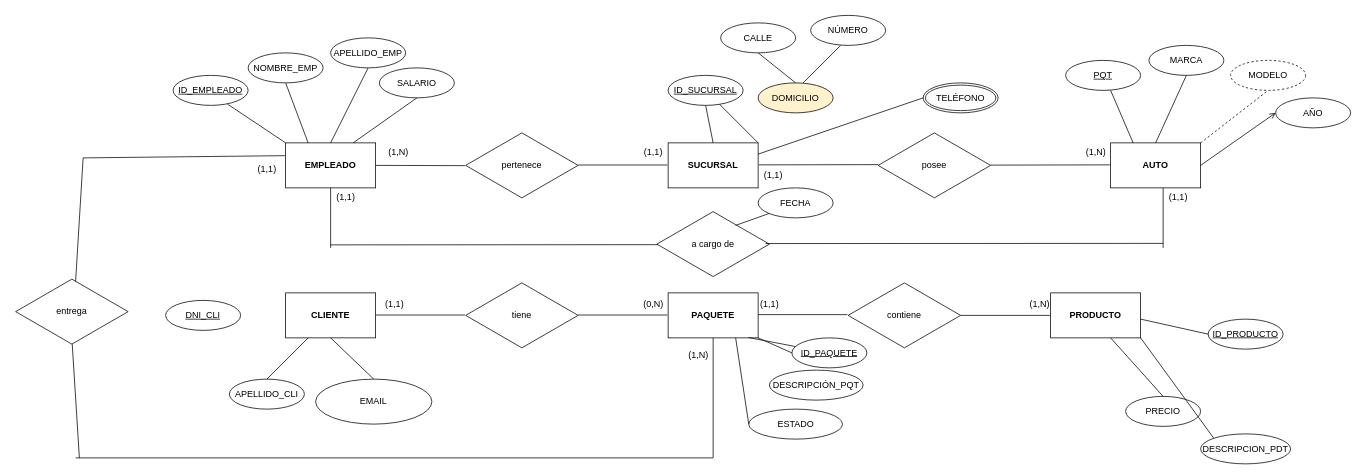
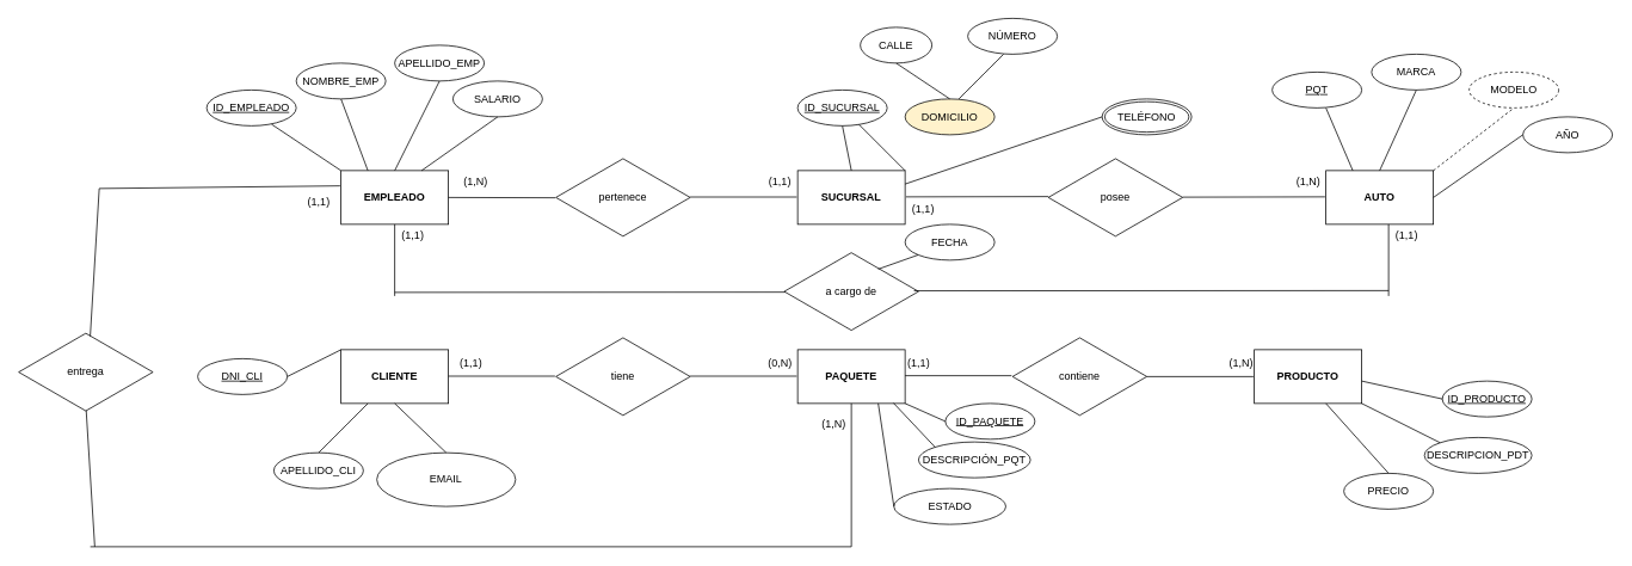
  <mxCell id="0" />
  <mxCell id="1" parent="0" />
  <mxCell id="2" value="&lt;b&gt;EMPLEADO&lt;/b&gt;" style="rounded=0;whiteSpace=wrap;html=1;" parent="1" vertex="1"><mxGeometry x="380" y="190" width="120" height="60" as="geometry" /></mxCell>
  <mxCell id="3" value="" style="endArrow=none;html=1;rounded=0;entryX=1;entryY=1;entryDx=0;entryDy=0;exitX=0;exitY=0;exitDx=0;exitDy=0;" parent="1" source="2" edge="1"><mxGeometry width="50" height="50" relative="1" as="geometry"><mxPoint x="160" y="270" as="sourcePoint" /><mxPoint x="302.426" y="138.284" as="targetPoint" /></mxGeometry></mxCell>
  <mxCell id="4" value="" style="endArrow=none;html=1;rounded=0;entryX=1;entryY=1;entryDx=0;entryDy=0;exitX=0.25;exitY=0;exitDx=0;exitDy=0;" parent="1" source="2" edge="1"><mxGeometry width="50" height="50" relative="1" as="geometry"><mxPoint x="458" y="162" as="sourcePoint" /><mxPoint x="380" y="110" as="targetPoint" /></mxGeometry></mxCell>
  <mxCell id="5" value="" style="endArrow=none;html=1;rounded=0;entryX=0.5;entryY=1;entryDx=0;entryDy=0;exitX=0.5;exitY=0;exitDx=0;exitDy=0;" parent="1" source="2" edge="1"><mxGeometry width="50" height="50" relative="1" as="geometry"><mxPoint x="400" y="210" as="sourcePoint" /><mxPoint x="490" y="90" as="targetPoint" /></mxGeometry></mxCell>
  <mxCell id="6" value="pertenece" style="html=1;whiteSpace=wrap;aspect=fixed;shape=isoRectangle;" parent="1" vertex="1"><mxGeometry x="620" y="175" width="150" height="90" as="geometry" /></mxCell>
  <mxCell id="7" value="" style="endArrow=none;html=1;rounded=0;entryX=-0.004;entryY=0.504;entryDx=0;entryDy=0;entryPerimeter=0;" parent="1" target="6" edge="1"><mxGeometry width="50" height="50" relative="1" as="geometry"><mxPoint x="500" y="220" as="sourcePoint" /><mxPoint x="550" y="170" as="targetPoint" /></mxGeometry></mxCell>
  <mxCell id="8" value="(1,N)" style="text;html=1;align=center;verticalAlign=middle;resizable=0;points=[];autosize=1;strokeColor=none;fillColor=none;" parent="1" vertex="1"><mxGeometry x="505" y="188" width="50" height="30" as="geometry" /></mxCell>
  <mxCell id="9" value="" style="endArrow=none;html=1;rounded=0;entryX=-0.004;entryY=0.504;entryDx=0;entryDy=0;entryPerimeter=0;" parent="1" edge="1"><mxGeometry width="50" height="50" relative="1" as="geometry"><mxPoint x="770" y="219.5" as="sourcePoint" /><mxPoint x="889" y="219.5" as="targetPoint" /></mxGeometry></mxCell>
  <mxCell id="10" value="&lt;b&gt;SUCURSAL&lt;/b&gt;" style="rounded=0;whiteSpace=wrap;html=1;" parent="1" vertex="1"><mxGeometry x="890" y="190" width="120" height="60" as="geometry" /></mxCell>
  <mxCell id="11" value="ID_EMPLEADO" style="ellipse;whiteSpace=wrap;html=1;align=center;fontStyle=4;" parent="1" vertex="1"><mxGeometry x="230" y="100" width="100" height="40" as="geometry" /></mxCell>
  <mxCell id="12" value="NOMBRE_EMP" style="ellipse;whiteSpace=wrap;html=1;align=center;" parent="1" vertex="1"><mxGeometry x="330" y="70" width="100" height="40" as="geometry" /></mxCell>
  <mxCell id="13" value="APELLIDO_EMP" style="ellipse;whiteSpace=wrap;html=1;align=center;" parent="1" vertex="1"><mxGeometry x="440" y="50" width="100" height="40" as="geometry" /></mxCell>
  <mxCell id="14" value="ID_SUCURSAL" style="ellipse;whiteSpace=wrap;html=1;align=center;fontStyle=4;" parent="1" vertex="1"><mxGeometry x="890" y="100" width="100" height="40" as="geometry" /></mxCell>
  <mxCell id="15" value="DOMICILIO" style="ellipse;whiteSpace=wrap;html=1;align=center;fillColor=#fff2cc;" parent="1" vertex="1"><mxGeometry x="1010" y="110" width="100" height="40" as="geometry" /></mxCell>
- <mxCell id="16" value="CALLE" style="ellipse;whiteSpace=wrap;html=1;align=center;" parent="1" vertex="1"><mxGeometry x="960" y="30" width="100" height="40" as="geometry" /></mxCell>
+ <mxCell id="16" value="CALLE" style="ellipse;whiteSpace=wrap;html=1;align=center;" parent="1" vertex="1"><mxGeometry x="960" y="30" width="80" height="40" as="geometry" /></mxCell>
  <mxCell id="17" value="NÚMERO" style="ellipse;whiteSpace=wrap;html=1;align=center;" parent="1" vertex="1"><mxGeometry x="1080" y="20" width="100" height="40" as="geometry" /></mxCell>
  <mxCell id="18" value="" style="endArrow=none;html=1;rounded=0;" parent="1" edge="1"><mxGeometry width="50" height="50" relative="1" as="geometry"><mxPoint x="1070" y="110" as="sourcePoint" /><mxPoint x="1120" y="60" as="targetPoint" /></mxGeometry></mxCell>
  <mxCell id="19" value="" style="endArrow=none;html=1;rounded=0;entryX=0.5;entryY=1;entryDx=0;entryDy=0;" parent="1" target="16" edge="1"><mxGeometry width="50" height="50" relative="1" as="geometry"><mxPoint x="1060" y="110" as="sourcePoint" /><mxPoint x="1130" y="70" as="targetPoint" /></mxGeometry></mxCell>
  <mxCell id="20" value="" style="endArrow=none;html=1;rounded=0;exitX=0.5;exitY=0;exitDx=0;exitDy=0;" parent="1" source="10" edge="1"><mxGeometry width="50" height="50" relative="1" as="geometry"><mxPoint x="890" y="190" as="sourcePoint" /><mxPoint x="940" y="140" as="targetPoint" /></mxGeometry></mxCell>
  <mxCell id="21" value="" style="endArrow=none;html=1;rounded=0;exitX=1;exitY=0;exitDx=0;exitDy=0;" parent="1" source="10" target="14" edge="1"><mxGeometry width="50" height="50" relative="1" as="geometry"><mxPoint x="960" y="200" as="sourcePoint" /><mxPoint x="950" y="150" as="targetPoint" /></mxGeometry></mxCell>
  <mxCell id="22" value="TELÉFONO" style="ellipse;shape=doubleEllipse;margin=3;whiteSpace=wrap;html=1;align=center;" parent="1" vertex="1"><mxGeometry x="1230" y="110" width="100" height="40" as="geometry" /></mxCell>
  <mxCell id="23" value="" style="endArrow=none;html=1;rounded=0;exitX=1;exitY=0.25;exitDx=0;exitDy=0;entryX=0;entryY=0.5;entryDx=0;entryDy=0;" parent="1" source="10" target="22" edge="1"><mxGeometry width="50" height="50" relative="1" as="geometry"><mxPoint x="1020" y="200" as="sourcePoint" /><mxPoint x="1070" y="160" as="targetPoint" /></mxGeometry></mxCell>
  <mxCell id="24" value="(1,1)" style="text;html=1;align=center;verticalAlign=middle;resizable=0;points=[];autosize=1;strokeColor=none;fillColor=none;" parent="1" vertex="1"><mxGeometry x="845" y="188" width="50" height="30" as="geometry" /></mxCell>
  <mxCell id="25" value="&lt;b&gt;CLIENTE&lt;/b&gt;" style="rounded=0;whiteSpace=wrap;html=1;" parent="1" vertex="1"><mxGeometry x="380" y="390" width="120" height="60" as="geometry" /></mxCell>
  <mxCell id="26" value="&lt;b&gt;PAQUETE&lt;/b&gt;" style="rounded=0;whiteSpace=wrap;html=1;" parent="1" vertex="1"><mxGeometry x="890" y="390" width="120" height="60" as="geometry" /></mxCell>
  <mxCell id="27" value="tiene" style="html=1;whiteSpace=wrap;aspect=fixed;shape=isoRectangle;" parent="1" vertex="1"><mxGeometry x="620" y="375" width="150" height="90" as="geometry" /></mxCell>
  <mxCell id="28" value="" style="endArrow=none;html=1;rounded=0;entryX=-0.004;entryY=0.504;entryDx=0;entryDy=0;entryPerimeter=0;" parent="1" edge="1"><mxGeometry width="50" height="50" relative="1" as="geometry"><mxPoint x="500" y="419.5" as="sourcePoint" /><mxPoint x="619" y="419.5" as="targetPoint" /></mxGeometry></mxCell>
  <mxCell id="29" value="" style="endArrow=none;html=1;rounded=0;entryX=-0.004;entryY=0.504;entryDx=0;entryDy=0;entryPerimeter=0;" parent="1" edge="1"><mxGeometry width="50" height="50" relative="1" as="geometry"><mxPoint x="770" y="419.5" as="sourcePoint" /><mxPoint x="889" y="419.5" as="targetPoint" /></mxGeometry></mxCell>
  <mxCell id="30" value="(1,1)" style="text;html=1;align=center;verticalAlign=middle;resizable=0;points=[];autosize=1;strokeColor=none;fillColor=none;" parent="1" vertex="1"><mxGeometry x="500" y="390" width="50" height="30" as="geometry" /></mxCell>
  <mxCell id="31" value="(0,N)" style="text;html=1;align=center;verticalAlign=middle;resizable=0;points=[];autosize=1;strokeColor=none;fillColor=none;" parent="1" vertex="1"><mxGeometry x="845" y="390" width="50" height="30" as="geometry" /></mxCell>
  <mxCell id="32" value="contiene" style="html=1;whiteSpace=wrap;aspect=fixed;shape=isoRectangle;" parent="1" vertex="1"><mxGeometry x="1130" y="375" width="150" height="90" as="geometry" /></mxCell>
  <mxCell id="33" value="" style="endArrow=none;html=1;rounded=0;entryX=-0.004;entryY=0.504;entryDx=0;entryDy=0;entryPerimeter=0;" parent="1" edge="1"><mxGeometry width="50" height="50" relative="1" as="geometry"><mxPoint x="1010" y="419" as="sourcePoint" /><mxPoint x="1129" y="419" as="targetPoint" /></mxGeometry></mxCell>
  <mxCell id="34" value="&lt;b&gt;PRODUCTO&lt;/b&gt;" style="rounded=0;whiteSpace=wrap;html=1;" parent="1" vertex="1"><mxGeometry x="1400" y="390" width="120" height="60" as="geometry" /></mxCell>
  <mxCell id="35" value="" style="endArrow=none;html=1;rounded=0;entryX=-0.004;entryY=0.504;entryDx=0;entryDy=0;entryPerimeter=0;" parent="1" edge="1"><mxGeometry width="50" height="50" relative="1" as="geometry"><mxPoint x="1280" y="420" as="sourcePoint" /><mxPoint x="1399" y="420" as="targetPoint" /></mxGeometry></mxCell>
  <mxCell id="36" value="(1,1)" style="text;html=1;align=center;verticalAlign=middle;resizable=0;points=[];autosize=1;strokeColor=none;fillColor=none;" parent="1" vertex="1"><mxGeometry x="1000" y="390" width="50" height="30" as="geometry" /></mxCell>
  <mxCell id="37" value="(1,N)" style="text;html=1;align=center;verticalAlign=middle;resizable=0;points=[];autosize=1;strokeColor=none;fillColor=none;" parent="1" vertex="1"><mxGeometry x="1360" y="390" width="50" height="30" as="geometry" /></mxCell>
  <mxCell id="38" value="entrega" style="html=1;whiteSpace=wrap;aspect=fixed;shape=isoRectangle;" parent="1" vertex="1"><mxGeometry x="20" y="370" width="150" height="90" as="geometry" /></mxCell>
  <mxCell id="39" value="" style="endArrow=none;html=1;rounded=0;entryX=0.503;entryY=0.976;entryDx=0;entryDy=0;entryPerimeter=0;" parent="1" target="38" edge="1"><mxGeometry width="50" height="50" relative="1" as="geometry"><mxPoint x="105" y="610" as="sourcePoint" /><mxPoint x="100" y="480" as="targetPoint" /></mxGeometry></mxCell>
  <mxCell id="40" value="" style="endArrow=none;html=1;rounded=0;" parent="1" edge="1"><mxGeometry width="50" height="50" relative="1" as="geometry"><mxPoint x="100" y="610" as="sourcePoint" /><mxPoint x="950" y="610" as="targetPoint" /></mxGeometry></mxCell>
  <mxCell id="41" value="" style="endArrow=none;html=1;rounded=0;exitX=0.533;exitY=0.056;exitDx=0;exitDy=0;exitPerimeter=0;" parent="1" source="38" edge="1"><mxGeometry width="50" height="50" relative="1" as="geometry"><mxPoint x="100" y="380" as="sourcePoint" /><mxPoint x="110" y="210" as="targetPoint" /></mxGeometry></mxCell>
  <mxCell id="42" value="" style="endArrow=none;html=1;rounded=0;entryX=0.98;entryY=-0.098;entryDx=0;entryDy=0;entryPerimeter=0;" parent="1" target="43" edge="1"><mxGeometry width="50" height="50" relative="1" as="geometry"><mxPoint x="110" y="210" as="sourcePoint" /><mxPoint x="170" y="150" as="targetPoint" /></mxGeometry></mxCell>
  <mxCell id="43" value="(1,1)" style="text;html=1;align=center;verticalAlign=middle;resizable=0;points=[];autosize=1;strokeColor=none;fillColor=none;" parent="1" vertex="1"><mxGeometry x="330" y="210" width="50" height="30" as="geometry" /></mxCell>
  <mxCell id="44" value="" style="endArrow=none;html=1;rounded=0;" parent="1" edge="1"><mxGeometry width="50" height="50" relative="1" as="geometry"><mxPoint x="950" y="610" as="sourcePoint" /><mxPoint x="950" y="450" as="targetPoint" /></mxGeometry></mxCell>
  <mxCell id="45" value="(1,N)" style="text;html=1;align=center;verticalAlign=middle;resizable=0;points=[];autosize=1;strokeColor=none;fillColor=none;" parent="1" vertex="1"><mxGeometry x="905" y="458" width="50" height="30" as="geometry" /></mxCell>
  <mxCell id="46" value="posee" style="html=1;whiteSpace=wrap;aspect=fixed;shape=isoRectangle;" parent="1" vertex="1"><mxGeometry x="1170" y="175" width="150" height="90" as="geometry" /></mxCell>
  <mxCell id="47" value="" style="endArrow=none;html=1;rounded=0;" parent="1" edge="1"><mxGeometry width="50" height="50" relative="1" as="geometry"><mxPoint x="1011" y="219.33" as="sourcePoint" /><mxPoint x="1170" y="219" as="targetPoint" /></mxGeometry></mxCell>
  <mxCell id="48" value="(1,1)" style="text;html=1;align=center;verticalAlign=middle;resizable=0;points=[];autosize=1;strokeColor=none;fillColor=none;" parent="1" vertex="1"><mxGeometry x="1005" y="218" width="50" height="30" as="geometry" /></mxCell>
  <mxCell id="49" value="&lt;b&gt;AUTO&lt;/b&gt;" style="rounded=0;whiteSpace=wrap;html=1;" parent="1" vertex="1"><mxGeometry x="1480" y="190" width="120" height="60" as="geometry" /></mxCell>
  <mxCell id="50" value="" style="endArrow=none;html=1;rounded=0;" parent="1" edge="1"><mxGeometry width="50" height="50" relative="1" as="geometry"><mxPoint x="1320" y="219.66" as="sourcePoint" /><mxPoint x="1479" y="219.33" as="targetPoint" /></mxGeometry></mxCell>
  <mxCell id="51" value="(1,N)" style="text;html=1;align=center;verticalAlign=middle;resizable=0;points=[];autosize=1;strokeColor=none;fillColor=none;" parent="1" vertex="1"><mxGeometry x="1435" y="188" width="50" height="30" as="geometry" /></mxCell>
  <mxCell id="52" value="PQT" style="ellipse;whiteSpace=wrap;html=1;align=center;fontStyle=4;" parent="1" vertex="1"><mxGeometry x="1420" y="80" width="100" height="40" as="geometry" /></mxCell>
  <mxCell id="53" value="MARCA" style="ellipse;whiteSpace=wrap;html=1;align=center;" parent="1" vertex="1"><mxGeometry x="1531" y="60" width="100" height="40" as="geometry" /></mxCell>
  <mxCell id="54" value="MODELO" style="ellipse;whiteSpace=wrap;html=1;align=center;dashed=1;" parent="1" vertex="1"><mxGeometry x="1640" y="80" width="100" height="40" as="geometry" /></mxCell>
  <mxCell id="55" value="" style="endArrow=none;html=1;rounded=0;exitX=0.25;exitY=0;exitDx=0;exitDy=0;" parent="1" source="49" edge="1"><mxGeometry width="50" height="50" relative="1" as="geometry"><mxPoint x="1430" y="170" as="sourcePoint" /><mxPoint x="1480" y="120" as="targetPoint" /></mxGeometry></mxCell>
  <mxCell id="56" value="" style="endArrow=none;html=1;rounded=0;exitX=0.5;exitY=0;exitDx=0;exitDy=0;entryX=0.5;entryY=1;entryDx=0;entryDy=0;" parent="1" source="49" target="53" edge="1"><mxGeometry width="50" height="50" relative="1" as="geometry"><mxPoint x="1520" y="200" as="sourcePoint" /><mxPoint x="1490" y="130" as="targetPoint" /></mxGeometry></mxCell>
  <mxCell id="57" value="" style="endArrow=none;html=1;rounded=0;exitX=1;exitY=0;exitDx=0;exitDy=0;entryX=0.5;entryY=1;entryDx=0;entryDy=0;dashed=1;" parent="1" source="49" target="54" edge="1"><mxGeometry width="50" height="50" relative="1" as="geometry"><mxPoint x="1550" y="200" as="sourcePoint" /><mxPoint x="1591" y="110" as="targetPoint" /></mxGeometry></mxCell>
  <mxCell id="58" value="DNI_CLI" style="ellipse;whiteSpace=wrap;html=1;align=center;fontStyle=4;" parent="1" vertex="1"><mxGeometry x="220" y="400" width="100" height="40" as="geometry" /></mxCell>
  <mxCell id="59" value="APELLIDO_CLI" style="ellipse;whiteSpace=wrap;html=1;align=center;" parent="1" vertex="1"><mxGeometry x="305" y="505" width="100" height="40" as="geometry" /></mxCell>
  <mxCell id="60" value="EMAIL" style="ellipse;whiteSpace=wrap;html=1;align=center;" parent="1" vertex="1"><mxGeometry x="420" y="505" width="155" height="60" as="geometry" /></mxCell>
+ <mxCell id="61" value="" style="endArrow=none;html=1;rounded=0;exitX=1;exitY=0.5;exitDx=0;exitDy=0;entryX=0;entryY=0;entryDx=0;entryDy=0;" parent="1" source="58" target="25" edge="1"><mxGeometry width="50" height="50" relative="1" as="geometry"><mxPoint x="350" y="420" as="sourcePoint" /><mxPoint x="400" y="370" as="targetPoint" /></mxGeometry></mxCell>
  <mxCell id="62" value="" style="endArrow=none;html=1;rounded=0;exitX=0.5;exitY=0;exitDx=0;exitDy=0;entryX=0.25;entryY=1;entryDx=0;entryDy=0;" parent="1" source="59" target="25" edge="1"><mxGeometry width="50" height="50" relative="1" as="geometry"><mxPoint x="315" y="481" as="sourcePoint" /><mxPoint y="430" as="targetPoint" x="390" /></mxGeometry></mxCell>
  <mxCell id="63" value="" style="endArrow=none;html=1;rounded=0;exitX=0.5;exitY=0;exitDx=0;exitDy=0;entryX=0.5;entryY=1;entryDx=0;entryDy=0;" parent="1" source="60" target="25" edge="1"><mxGeometry width="50" height="50" relative="1" as="geometry"><mxPoint x="365" y="515" as="sourcePoint" /><mxPoint x="420" y="460" as="targetPoint" /></mxGeometry></mxCell>
  <mxCell id="64" value="AÑO" style="ellipse;whiteSpace=wrap;html=1;align=center;" parent="1" vertex="1"><mxGeometry x="1700" y="130" width="100" height="40" as="geometry" /></mxCell>
- <mxCell id="65" value="" style="endArrow=open;html=1;rounded=0;exitX=1;exitY=0.5;exitDx=0;exitDy=0;entryX=0;entryY=0.5;entryDx=0;entryDy=0;" parent="1" source="49" target="64" edge="1"><mxGeometry width="50" height="50" relative="1" as="geometry"><mxPoint x="1610" y="200" as="sourcePoint" /><mxPoint x="1700" y="130" as="targetPoint" /></mxGeometry></mxCell>
+ <mxCell id="65" value="" style="endArrow=none;html=1;rounded=0;exitX=1;exitY=0.5;exitDx=0;exitDy=0;entryX=0;entryY=0.5;entryDx=0;entryDy=0;" parent="1" source="49" target="64" edge="1"><mxGeometry width="50" height="50" relative="1" as="geometry"><mxPoint x="1610" y="200" as="sourcePoint" /><mxPoint x="1700" y="130" as="targetPoint" /></mxGeometry></mxCell>
  <mxCell id="66" value="ID_PRODUCTO" style="ellipse;whiteSpace=wrap;html=1;align=center;fontStyle=4;" parent="1" vertex="1"><mxGeometry x="1610" y="425" width="100" height="40" as="geometry" /></mxCell>
- <mxCell id="67" value="DESCRIPCION_PDT" style="ellipse;whiteSpace=wrap;html=1;align=center;" parent="1" vertex="1"><mxGeometry x="1600" y="578" width="120" height="40" as="geometry" /></mxCell>
+ <mxCell id="67" value="DESCRIPCION_PDT" style="ellipse;whiteSpace=wrap;html=1;align=center;" parent="1" vertex="1"><mxGeometry x="1590" y="488" width="120" height="40" as="geometry" /></mxCell>
  <mxCell id="68" value="PRECIO" style="ellipse;whiteSpace=wrap;html=1;align=center;" parent="1" vertex="1"><mxGeometry x="1500" y="528" width="100" height="40" as="geometry" /></mxCell>
  <mxCell id="69" value="" style="endArrow=none;html=1;rounded=0;exitX=0.5;exitY=0;exitDx=0;exitDy=0;" parent="1" source="68" edge="1"><mxGeometry width="50" height="50" relative="1" as="geometry"><mxPoint x="1430" y="500" as="sourcePoint" /><mxPoint x="1480" y="450" as="targetPoint" /></mxGeometry></mxCell>
  <mxCell id="70" value="" style="endArrow=none;html=1;rounded=0;exitX=0;exitY=0;exitDx=0;exitDy=0;" parent="1" source="67" edge="1"><mxGeometry width="50" height="50" relative="1" as="geometry"><mxPoint x="1590" y="528" as="sourcePoint" /><mxPoint x="1520" y="450" as="targetPoint" /></mxGeometry></mxCell>
  <mxCell id="71" value="" style="endArrow=none;html=1;rounded=0;exitX=0;exitY=0.5;exitDx=0;exitDy=0;" parent="1" source="66" edge="1"><mxGeometry width="50" height="50" relative="1" as="geometry"><mxPoint x="1605" y="469" as="sourcePoint" /><mxPoint x="1520" y="425" as="targetPoint" /></mxGeometry></mxCell>
  <mxCell id="72" value="a cargo de" style="html=1;whiteSpace=wrap;aspect=fixed;shape=isoRectangle;" parent="1" vertex="1"><mxGeometry x="875" y="280" width="150" height="90" as="geometry" /></mxCell>
  <mxCell id="73" value="" style="endArrow=none;html=1;rounded=0;" parent="1" edge="1"><mxGeometry width="50" height="50" relative="1" as="geometry"><mxPoint x="440" y="330" as="sourcePoint" /><mxPoint x="440" y="250" as="targetPoint" /></mxGeometry></mxCell>
  <mxCell id="74" value="" style="endArrow=none;html=1;rounded=0;entryX=0.007;entryY=0.508;entryDx=0;entryDy=0;entryPerimeter=0;" parent="1" target="72" edge="1"><mxGeometry width="50" height="50" relative="1" as="geometry"><mxPoint x="440" y="326" as="sourcePoint" /><mxPoint x="690" y="300" as="targetPoint" /></mxGeometry></mxCell>
  <mxCell id="75" value="" style="endArrow=none;html=1;rounded=0;" parent="1" edge="1"><mxGeometry width="50" height="50" relative="1" as="geometry"><mxPoint x="1020" y="324.23" as="sourcePoint" /><mxPoint x="1550" y="324" as="targetPoint" /></mxGeometry></mxCell>
  <mxCell id="76" value="" style="endArrow=none;html=1;rounded=0;" parent="1" edge="1"><mxGeometry width="50" height="50" relative="1" as="geometry"><mxPoint x="1550" y="330" as="sourcePoint" /><mxPoint x="1550" y="250" as="targetPoint" /></mxGeometry></mxCell>
  <mxCell id="77" value="(1,1)" style="text;html=1;align=center;verticalAlign=middle;resizable=0;points=[];autosize=1;strokeColor=none;fillColor=none;" parent="1" vertex="1"><mxGeometry x="435" y="248" width="50" height="30" as="geometry" /></mxCell>
  <mxCell id="78" value="(1,1)" style="text;html=1;align=center;verticalAlign=middle;resizable=0;points=[];autosize=1;strokeColor=none;fillColor=none;" parent="1" vertex="1"><mxGeometry x="1545" y="248" width="50" height="30" as="geometry" /></mxCell>
  <mxCell id="79" value="FECHA" style="ellipse;whiteSpace=wrap;html=1;align=center;" parent="1" vertex="1"><mxGeometry x="1010" y="250" width="100" height="40" as="geometry" /></mxCell>
  <mxCell id="80" value="" style="endArrow=none;html=1;rounded=0;entryX=0;entryY=1;entryDx=0;entryDy=0;" parent="1" target="79" edge="1"><mxGeometry width="50" height="50" relative="1" as="geometry"><mxPoint x="980" y="300" as="sourcePoint" /><mxPoint x="1030" y="250" as="targetPoint" /></mxGeometry></mxCell>
  <mxCell id="81" value="ID_PAQUETE" style="ellipse;whiteSpace=wrap;html=1;align=center;fontStyle=4;" parent="1" vertex="1"><mxGeometry x="1055" y="450" width="100" height="40" as="geometry" /></mxCell>
  <mxCell id="82" value="DESCRIPCIÓN_PQT" style="ellipse;whiteSpace=wrap;html=1;align=center;" parent="1" vertex="1"><mxGeometry x="1025" y="493" width="125" height="40" as="geometry" /></mxCell>
  <mxCell id="83" value="ESTADO" style="ellipse;whiteSpace=wrap;html=1;align=center;" parent="1" vertex="1"><mxGeometry x="997.5" y="545" width="125" height="40" as="geometry" /></mxCell>
  <mxCell id="84" value="" style="endArrow=none;html=1;rounded=0;exitX=0;exitY=0.5;exitDx=0;exitDy=0;" parent="1" source="83" edge="1"><mxGeometry width="50" height="50" relative="1" as="geometry"><mxPoint x="930" y="500" as="sourcePoint" /><mxPoint x="980" y="450" as="targetPoint" /></mxGeometry></mxCell>
  <mxCell id="85" value="" style="endArrow=none;html=1;rounded=0;entryX=0;entryY=0.5;entryDx=0;entryDy=0;" parent="1" target="81" edge="1"><mxGeometry width="50" height="50" relative="1" as="geometry"><mxPoint x="1010" y="450" as="sourcePoint" /><mxPoint x="1060" y="400" as="targetPoint" /></mxGeometry></mxCell>
- <mxCell id="86" value="" style="endArrow=none;html=1;rounded=0;exitX=0.892;exitY=0.992;exitDx=0;exitDy=0;exitPerimeter=0;" parent="1" source="26" target="81" edge="1"><mxGeometry width="50" height="50" relative="1" as="geometry"><mxPoint x="1020" y="460" as="sourcePoint" /><mxPoint x="1065" y="480" as="targetPoint" /></mxGeometry></mxCell>
+ <mxCell id="86" value="" style="endArrow=none;html=1;rounded=0;entryX=0;entryY=0;entryDx=0;entryDy=0;exitX=0.892;exitY=0.992;exitDx=0;exitDy=0;exitPerimeter=0;" parent="1" source="26" target="82" edge="1"><mxGeometry width="50" height="50" relative="1" as="geometry"><mxPoint x="1020" y="460" as="sourcePoint" /><mxPoint x="1065" y="480" as="targetPoint" /></mxGeometry></mxCell>
  <mxCell id="87" value="SALARIO" style="ellipse;whiteSpace=wrap;html=1;align=center;" parent="1" vertex="1"><mxGeometry x="505" y="90" width="100" height="40" as="geometry" /></mxCell>
  <mxCell id="88" value="" style="endArrow=none;html=1;rounded=0;entryX=0.5;entryY=1;entryDx=0;entryDy=0;" parent="1" target="87" edge="1"><mxGeometry width="50" height="50" relative="1" as="geometry"><mxPoint x="470" y="190" as="sourcePoint" /><mxPoint x="500" y="100" as="targetPoint" /></mxGeometry></mxCell>
